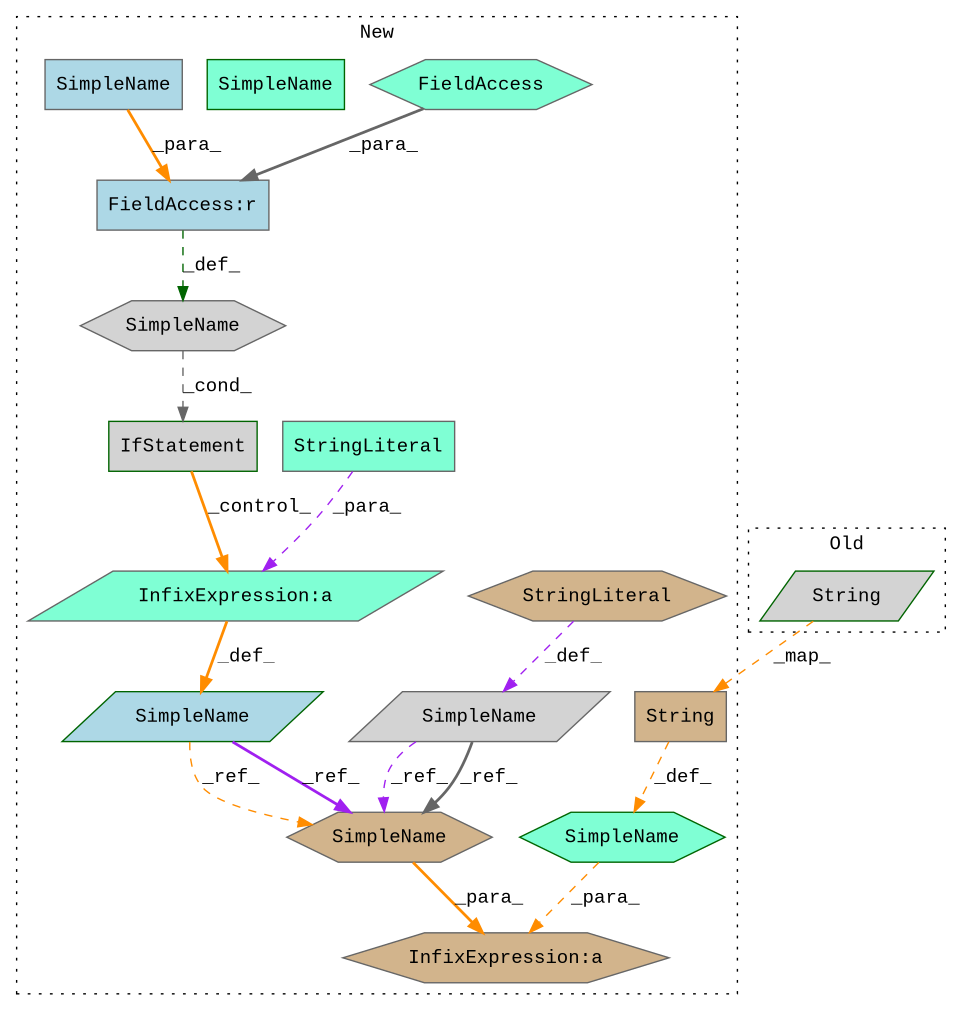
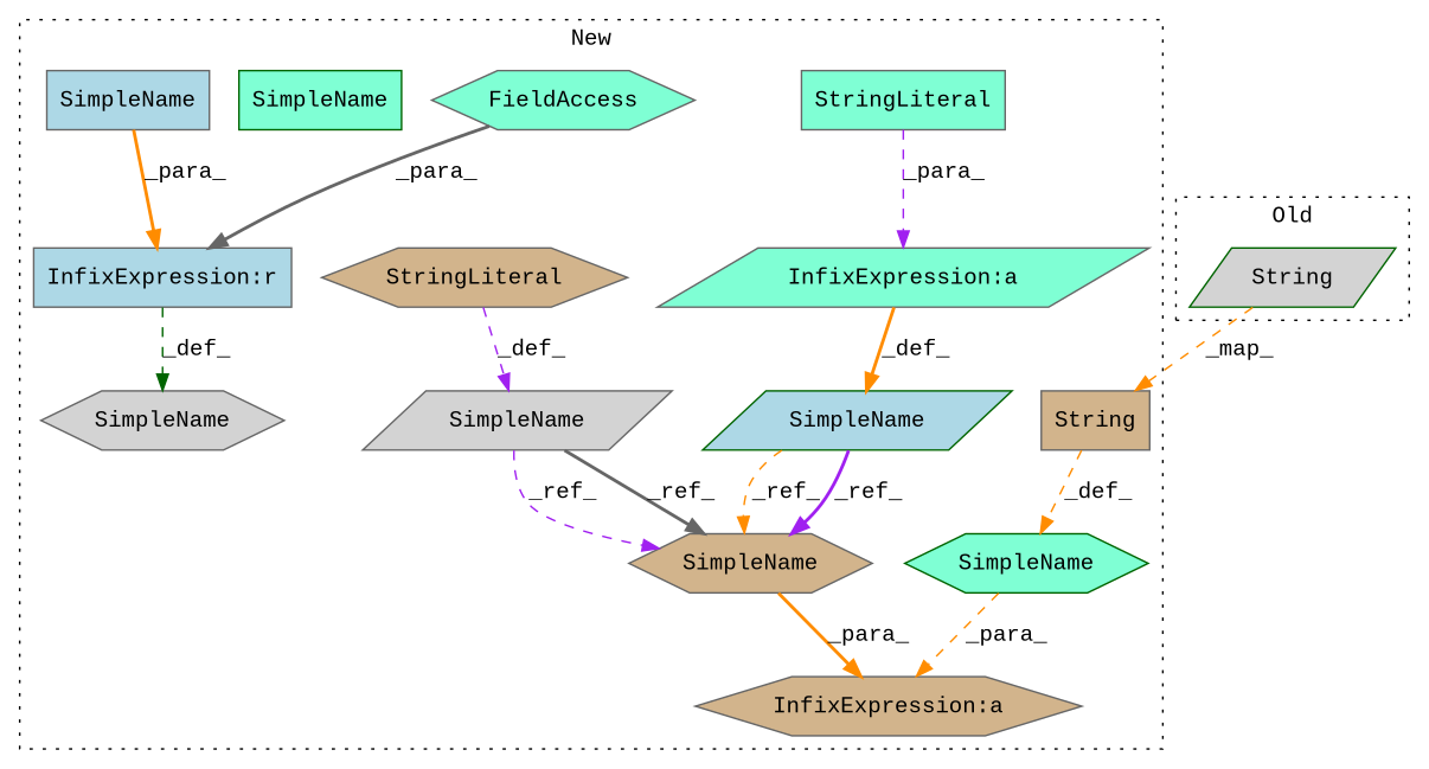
  digraph {
    fontname="Liberation Mono"
    node [a=42 color=gray40 fillcolor=aquamarine fontname="Liberation Mono" l=6 shape=box style=filled]
    edge [color=darkorange fontname="Liberation Mono" style=dashed]
    n1 [a=32 fillcolor=tan l="7,1" label=String s="2651,2671"]
    n2 [color=darkgreen label=SimpleName shape=hexagon l=""]
    n3 [a=27 fillcolor=tan l=3 label="InfixExpression:a" s=2672 shape=hexagon]
    n4 [color=darkgreen fillcolor=lightblue label=SimpleName s=2344 shape=parallelogram]
    n5 [fillcolor=lightgrey label=SimpleName s=2313 shape=parallelogram]
    n6 [a=27 l=3 label="InfixExpression:a" s=2357 shape=parallelogram]
    n7 [a=45 l=3 label=StringLiteral s=2360]
-   n8 [a=25 color=darkgreen fillcolor=lightgrey l="4,2" label=IfStatement s="2286,2303"]
    n9 [fillcolor=lightgrey label=SimpleName shape=hexagon l=""]
-   n10 [a=27 fillcolor=lightblue l=4 label="FieldAccess:r" s=2295]
+   n10 [a=27 fillcolor=lightblue l=4 label="InfixExpression:r" s=2295]
    n11 [a=22 l=5 label=FieldAccess s=2290 shape=hexagon]
    n12 [a=45 fillcolor=tan l=2 label=StringLiteral s=2320 shape=hexagon]
    n13 [color=darkgreen label=SimpleName s=2675]
    n14 [fillcolor=lightblue l=4 label=SimpleName s=2299]
    n15 [fillcolor=tan label=SimpleName s=2675 shape=hexagon]
    n16 [a=32 color=darkgreen fillcolor=lightgrey l="7,1" label=String s="2530,2550" shape=parallelogram]
    subgraph cluster_1 {
      label=New
      style=dotted
      n1
      n2
      n3
      n4
      n5
      n6
      n7
-     n8
      n9
      n10
      n11
      n12
      n13
      n14
      n15
    }
    subgraph cluster_2 {
      label=Old
      style=dotted
      n16
    }
    n1 -> n2 [label=_def_]
    n2 -> n3 [label=_para_]
    n4 -> n15 [label=_ref_]
    n4 -> n15 [color=purple label=_ref_ style=bold]
    n5 -> n15 [color=purple label=_ref_]
    n5 -> n15 [color=gray40 label=_ref_ style=bold]
    n6 -> n4 [label=_def_ style=bold]
    n7 -> n6 [color=purple label=_para_]
-   n8 -> n6 [label=_control_ style=bold]
-   n9 -> n8 [color=gray40 label=_cond_]
    n10 -> n9 [color=darkgreen label=_def_]
    n11 -> n10 [color=gray40 label=_para_ style=bold]
    n12 -> n5 [color=purple label=_def_]
    n14 -> n10 [label=_para_ style=bold]
    n15 -> n3 [label=_para_ style=bold]
    n16 -> n1 [label=_map_]
  }
